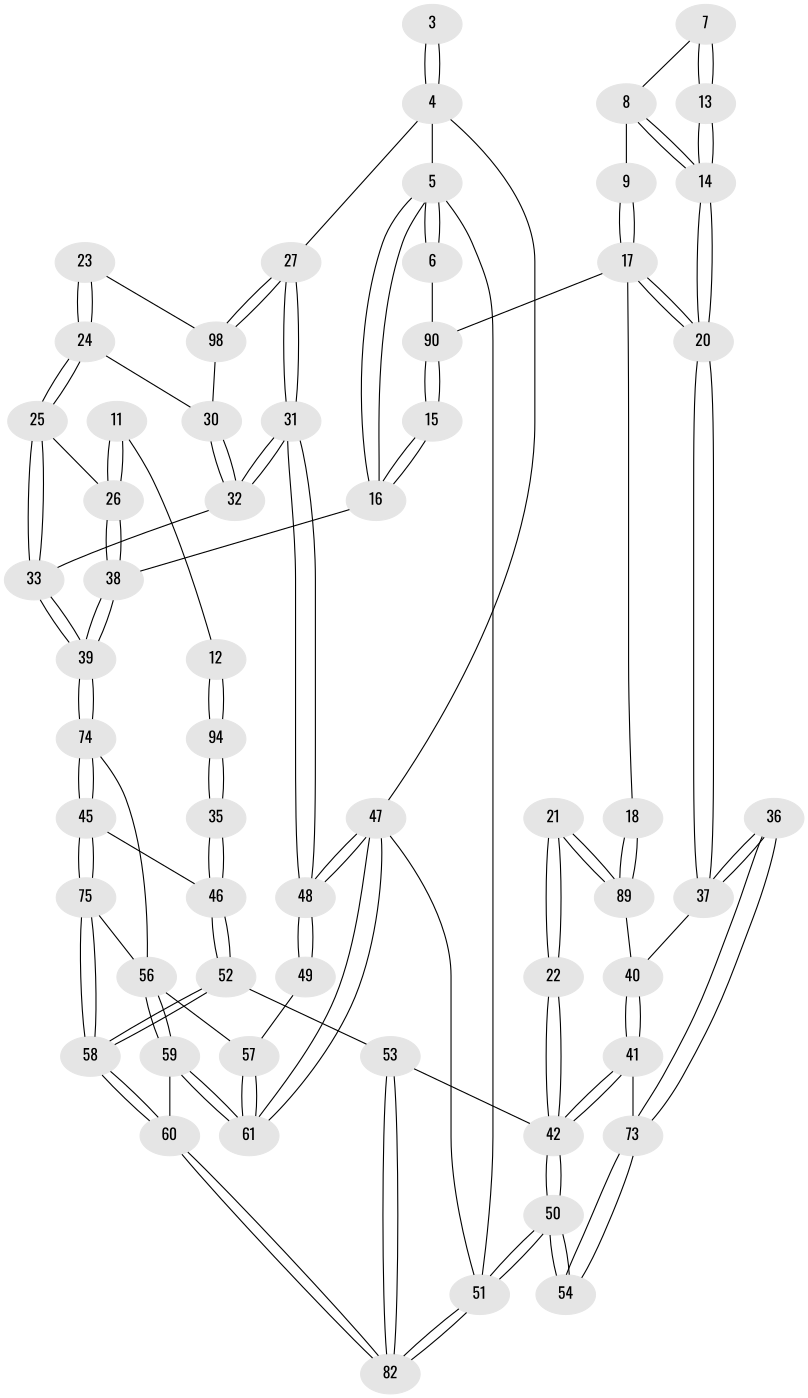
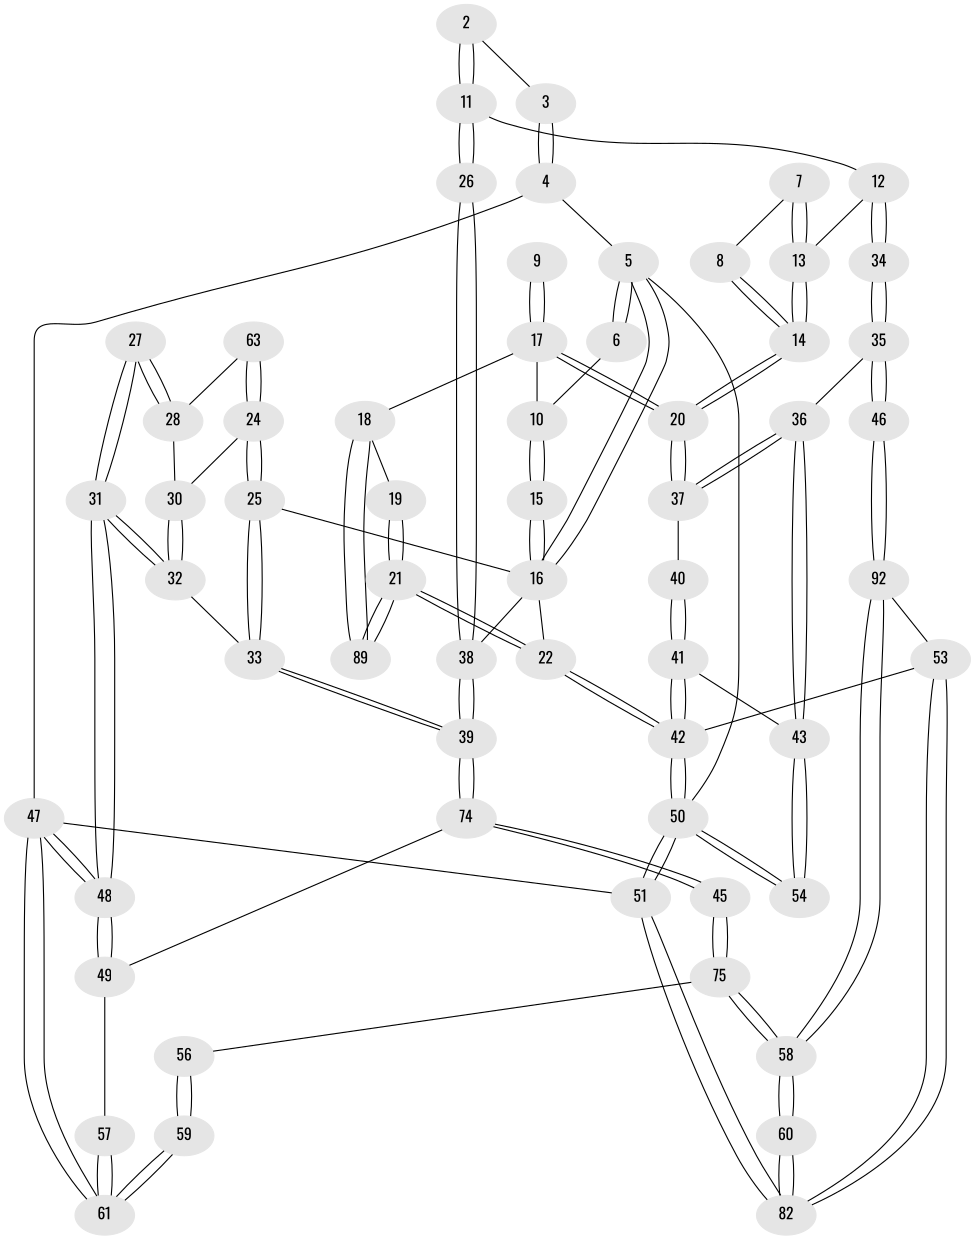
  graph {
    fontname=Oswald
    node [color=gray90 fontname=Oswald style=filled]
    edge [fontname=Oswald]
+   2
    3
    11
    7
    8
    13
    4
    12
    26
    5
    27
    47
-   23
+   23 [label=63]
    24
-   28 [label=98]
+   28
    6
    16
    51
    31
    48
    61
-   10 [label=90]
+   10
    22
    38
    n25 [label=82]
    15
    9
    14
    17
    20
    18
-   34 [label=94]
+   34
    35
    37
+   19
    21
    42
    n38 [label=89]
    40
    50
    25
    30
    33
    32
    39
    41
    49
    n48 [label=74]
    36
    46
-   43 [label=73]
-   52
+   43
+   52 [label=92]
    54
    45
    n55 [label=75]
    57
    58
    56
    53
    60
    59
+   2 -- 3
+   2 -- 11
+   2 -- 11
    3 -- 4
    3 -- 4
    11 -- 12
    11 -- 26
    11 -- 26
    7 -- 8
    7 -- 13
    7 -- 13
-   8 -- 9
    8 -- 14
    8 -- 14
    13 -- 14
    13 -- 14
    4 -- 5
-   4 -- 27
    4 -- 47
+   12 -- 13
    12 -- 34
    12 -- 34
    26 -- 38
    26 -- 38
    5 -- 6
    5 -- 6
    5 -- 16
    5 -- 16
-   5 -- 51
+   5 -- 50
    27 -- 28
    27 -- 28
    27 -- 31
    27 -- 31
    47 -- 51
    47 -- 48
    47 -- 48
    47 -- 61
    47 -- 61
    23 -- 24
    23 -- 24
    23 -- 28
    24 -- 25
    24 -- 25
    24 -- 30
    28 -- 30
    6 -- 10
+   16 -- 22
    16 -- 38
    51 -- n25
    51 -- n25
    31 -- 48
    31 -- 48
    31 -- 32
    31 -- 32
    48 -- 49
    48 -- 49
    10 -- 15
    10 -- 15
    22 -- 42
    22 -- 42
    38 -- 39
    38 -- 39
    15 -- 16
    15 -- 16
    9 -- 17
    9 -- 17
    14 -- 20
    14 -- 20
    17 -- 10
    17 -- 20
    17 -- 20
    17 -- 18
    20 -- 37
    20 -- 37
+   18 -- 19
    18 -- n38
    18 -- n38
    34 -- 35
    34 -- 35
+   35 -- 36
    35 -- 46
    35 -- 46
    37 -- 40
+   19 -- 21
+   19 -- 21
    21 -- 22
    21 -- 22
    21 -- n38
    21 -- n38
    42 -- 50
    42 -- 50
-   n38 -- 40
    40 -- 41
    40 -- 41
    50 -- 51
    50 -- 51
    50 -- 54
    50 -- 54
-   25 -- 26
+   25 -- 16
    25 -- 33
    25 -- 33
    30 -- 32
    30 -- 32
    33 -- 39
    33 -- 39
    32 -- 33
    39 -- n48
    39 -- n48
    41 -- 42
    41 -- 42
    41 -- 43
    49 -- 57
-   n48 -- 56
+   n48 -- 49
    n48 -- 45
    n48 -- 45
    36 -- 37
    36 -- 37
    36 -- 43
    36 -- 43
    46 -- 52
    46 -- 52
    43 -- 54
    43 -- 54
    52 -- 58
    52 -- 58
    52 -- 53
-   45 -- 46
    45 -- n55
    45 -- n55
    n55 -- 58
    n55 -- 58
    n55 -- 56
    57 -- 61
    57 -- 61
    58 -- 60
    58 -- 60
-   56 -- 57
    56 -- 59
    56 -- 59
    53 -- n25
    53 -- n25
    53 -- 42
    60 -- n25
    60 -- n25
    59 -- 61
    59 -- 61
-   59 -- 60
  }
